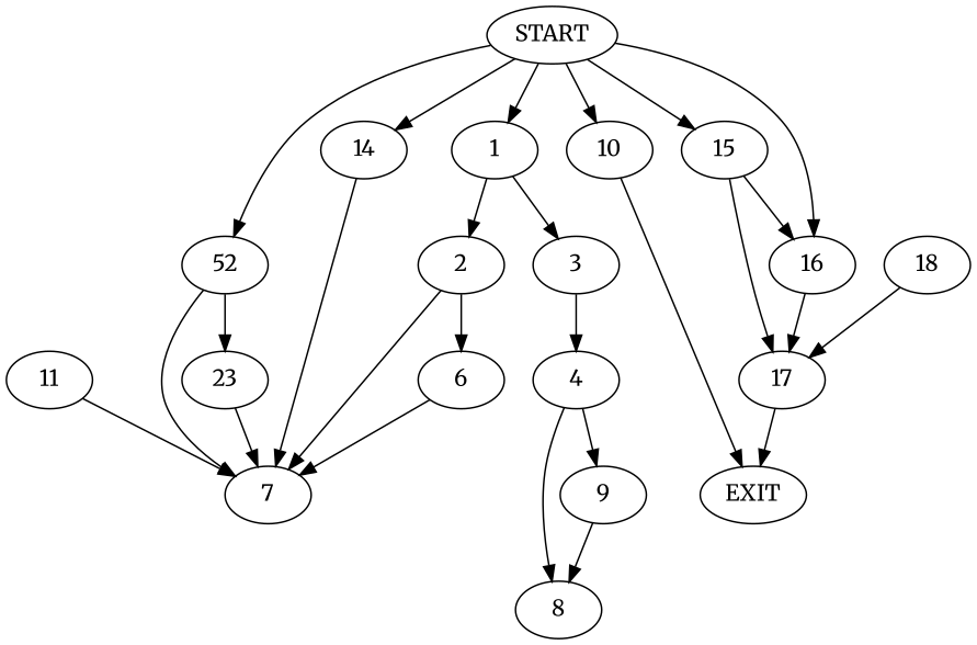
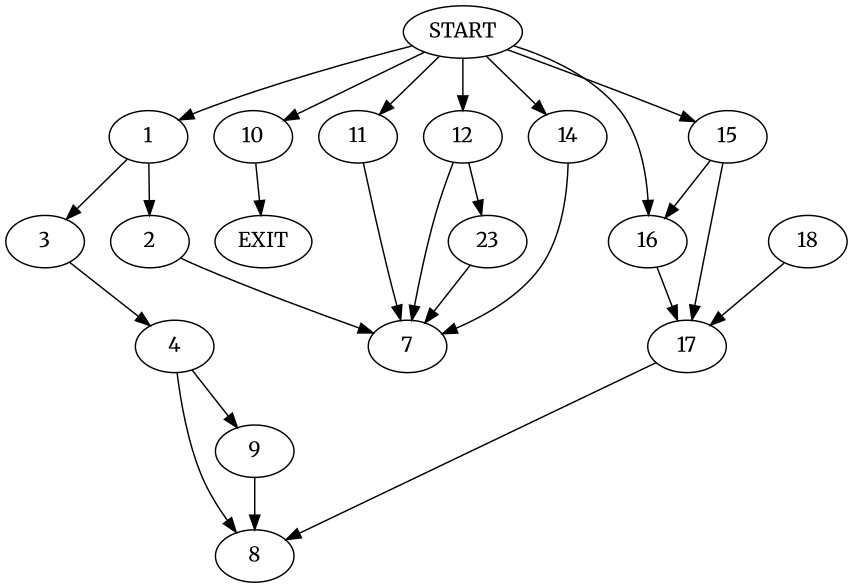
  digraph {
    fontname=Merriweather
    node [fontname=Merriweather]
    edge [fontname=Merriweather]
    n1 [label=START]
    1
    10
    11
-   12 [label=52]
+   12
    14
    15
    16
    2
    3
    n11 [label=EXIT]
    7
    n13 [label=23]
    17
    18
-   6
    4
    8
    9
    n1 -> 1
    n1 -> 10
+   n1 -> 11
    n1 -> 12
    n1 -> 14
    n1 -> 15
    n1 -> 16
    1 -> 2
    1 -> 3
    10 -> n11
    11 -> 7
    12 -> 7
    12 -> n13
    14 -> 7
    15 -> 16
    15 -> 17
    16 -> 17
    2 -> 7
-   2 -> 6
    3 -> 4
    n13 -> 7
-   17 -> n11
+   17 -> 8
    18 -> 17
-   6 -> 7
    4 -> 8
    4 -> 9
    9 -> 8
  }
